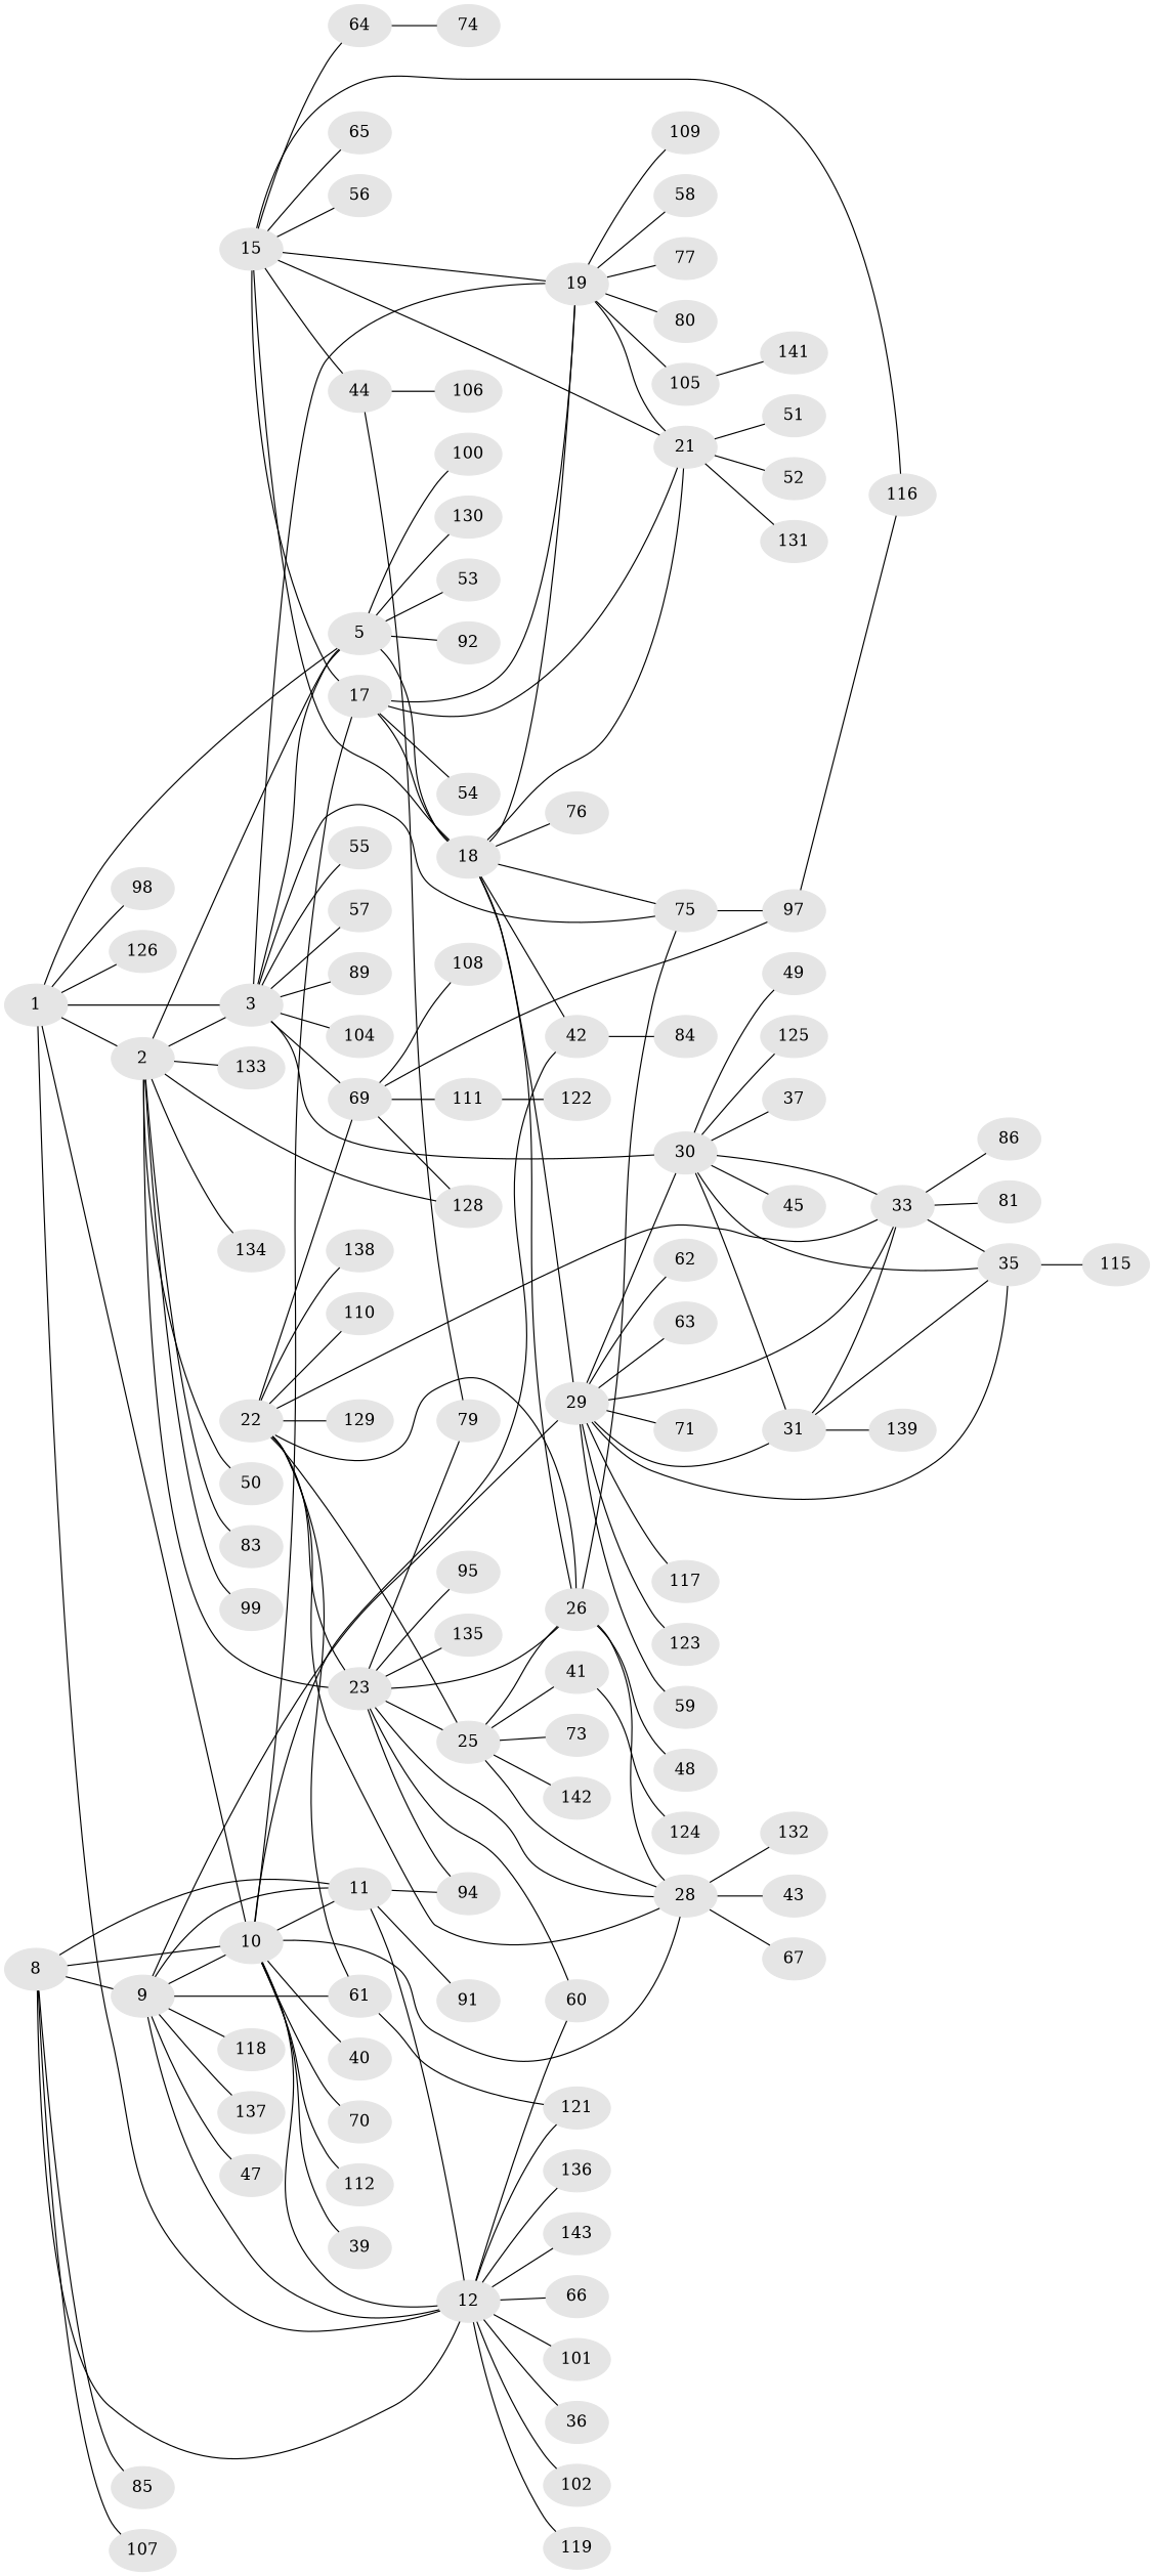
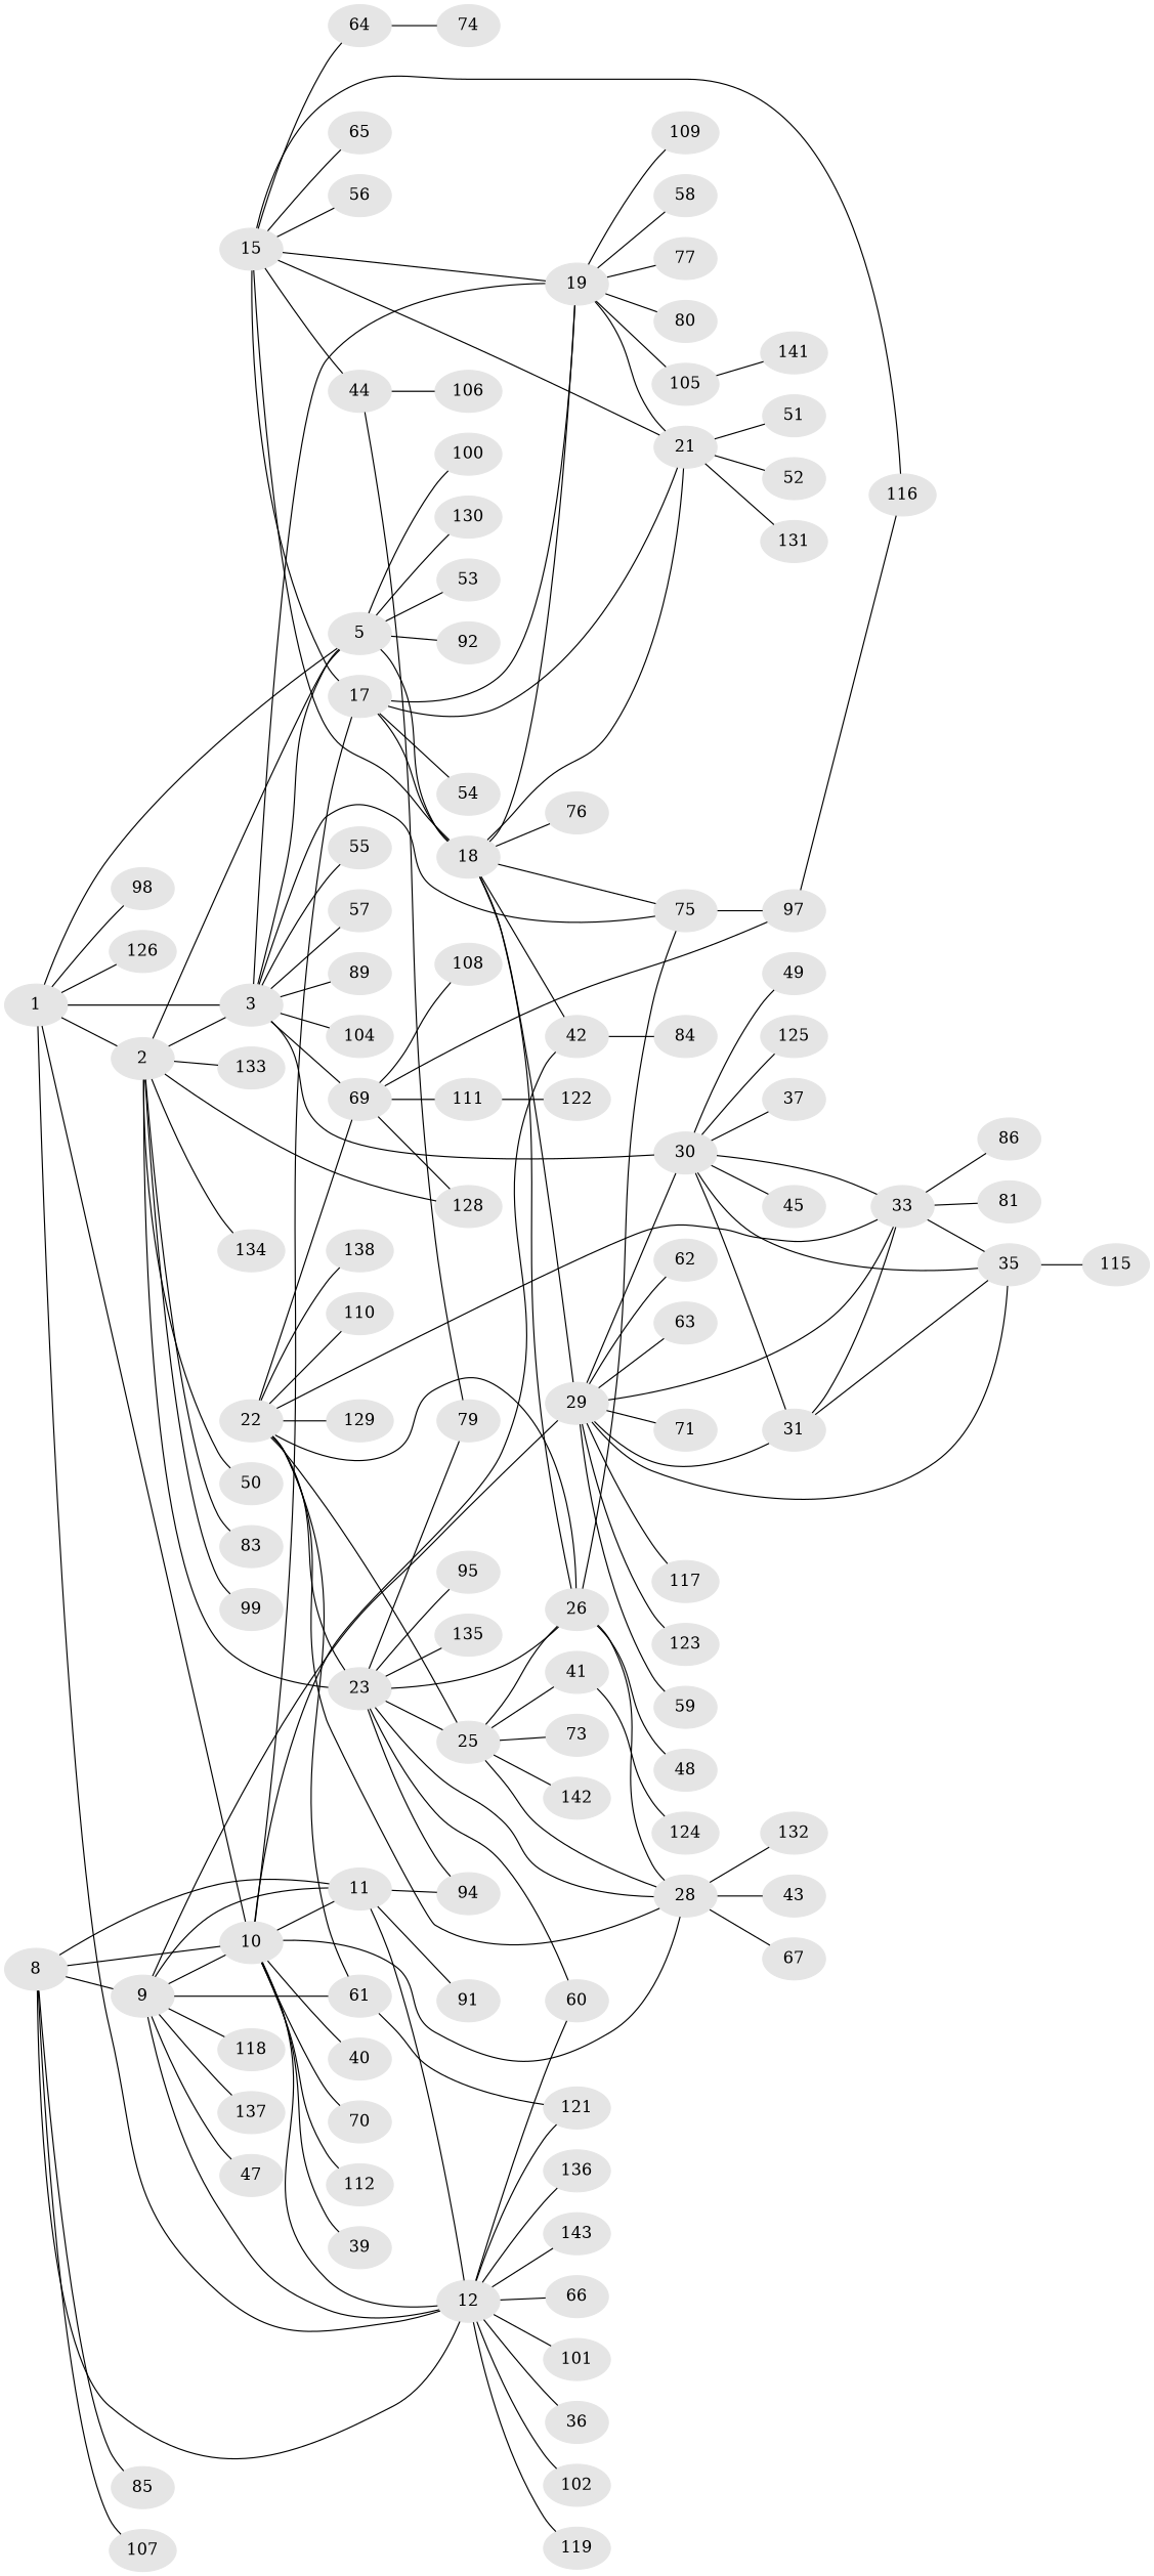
  graph {
    rankdir=LR
    node [color=gray90 style=filled]
    1 [super="+4"]
    2 [super="+7"]
    3 [super="+6"]
    5 [super="+46"]
    10 [super="+13"]
    12 [super="+144"]
    98
    126
    23 [super="+24"]
    50
    83
    99
    128
    133
    134
    19 [super="+20"]
    30 [super="+32"]
    55
    57
    69 [super="+96"]
    75 [super="+145"]
    89
    104
    18 [super="+93"]
    53
    92
    100
    130
    11 [super="+14"]
    17 [super="+103"]
    28 [super="+38"]
    39
    40
    42 [super="+87"]
    70
    112
    36
    60
    66
    101
    102
    119
    121
    136
    143
    94
    26 [super="+27"]
    25 [super="+78"]
    79
    95
    135
    21 [super="+120"]
    58
    77 [super="+140"]
    80
    105
    109
    33 [super="+34"]
    31
    35
    37
    45
    49
    125
    97
    108
    111
    29 [super="+114"]
    76
    9 [super="+68"]
    47
    61
    118
    137
    8
    85
    107
    91
    59 [super="+72"]
    62
    63
    71
    117
    123
    54
    43
    67
    132
    84
    15 [super="+16"]
    44
    56
    64
    65
    116
    51
    52
    131
    106 [super="+113"]
    74
    48
    141
    22 [super="+88"]
    110
    129
    138
    41
    73 [super="+90"]
    142
    81
    86
    124 [super="+127"]
-   139
    115
    122
    1 -- 2 [weight=4]
    1 -- 3 [weight=4]
    1 -- 5 [weight=2]
    1 -- 10
    1 -- 12
    1 -- 98
    1 -- 126
    2 -- 3 [weight=4]
    2 -- 5 [weight=2]
    2 -- 23
    2 -- 50
    2 -- 83
    2 -- 99
    2 -- 128
    2 -- 133
    2 -- 134
    3 -- 5 [weight=2]
    3 -- 19
    3 -- 30
    3 -- 55
    3 -- 57
    3 -- 69
    3 -- 75
    3 -- 89
    3 -- 104
    5 -- 18
    5 -- 53
    5 -- 92
    5 -- 100
    5 -- 130
    10 -- 12 [weight=2]
    10 -- 11 [weight=4]
    10 -- 17
    10 -- 28
    10 -- 39
    10 -- 40
    10 -- 42
    10 -- 70
    10 -- 112
    12 -- 36
    12 -- 60
    12 -- 66
    12 -- 101
    12 -- 102
    12 -- 119
    12 -- 121
    12 -- 136
    12 -- 143
    23 -- 28 [weight=2]
    23 -- 60
    23 -- 94
    23 -- 26 [weight=4]
    23 -- 25 [weight=2]
    23 -- 79
    23 -- 95
    23 -- 135
    19 -- 21 [weight=2]
    19 -- 58
    19 -- 77
    19 -- 80
    19 -- 105
    19 -- 109
    30 -- 33 [weight=4]
    30 -- 31 [weight=2]
    30 -- 35 [weight=2]
    30 -- 37
    30 -- 45
    30 -- 49
    30 -- 125
    69 -- 128
    69 -- 97
    69 -- 108
    69 -- 111
    75 -- 97
    18 -- 19 [weight=2]
    18 -- 75
    18 -- 42
    18 -- 26
    18 -- 21
    18 -- 29
    18 -- 76
    11 -- 12 [weight=2]
    11 -- 94
    11 -- 91
    17 -- 19 [weight=2]
    17 -- 18
    17 -- 21
    17 -- 54
    28 -- 43
    28 -- 67
    28 -- 132
    42 -- 84
    26 -- 75
    26 -- 28 [weight=2]
    26 -- 48
    25 -- 28
    25 -- 26 [weight=2]
    25 -- 41
    25 -- 73
    25 -- 142
    21 -- 51
    21 -- 52
    21 -- 131
    105 -- 141
    33 -- 35 [weight=2]
    33 -- 81
    33 -- 86
    31 -- 33 [weight=2]
    31 -- 35
-   31 -- 139
    35 -- 115
    97 -- 116
    111 -- 122
    29 -- 30 [weight=2]
    29 -- 33 [weight=2]
    29 -- 31
    29 -- 35
    29 -- 59
    29 -- 62
    29 -- 63
    29 -- 71
    29 -- 117
    29 -- 123
    9 -- 10 [weight=2]
    9 -- 12
    9 -- 11 [weight=2]
    9 -- 29
    9 -- 47
    9 -- 61
    9 -- 118
    9 -- 137
    61 -- 121
    8 -- 10 [weight=2]
    8 -- 12
    8 -- 11 [weight=2]
    8 -- 9
    8 -- 85
    8 -- 107
    15 -- 19 [weight=4]
    15 -- 18 [weight=2]
    15 -- 17 [weight=2]
    15 -- 21 [weight=2]
    15 -- 44
    15 -- 56
    15 -- 64
    15 -- 65
    15 -- 116
    44 -- 79
    44 -- 106
    64 -- 74
    22 -- 23 [weight=2]
    22 -- 69
    22 -- 28
    22 -- 26 [weight=2]
    22 -- 25
    22 -- 33
    22 -- 61
    22 -- 110
    22 -- 129
    22 -- 138
    41 -- 124
  }
